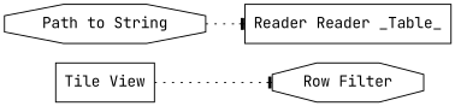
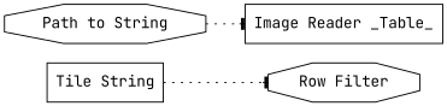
  digraph {
    fontname="JetBrains Mono"
    rankdir=LR
    node [fontname="JetBrains Mono" shape=box]
    edge [arrowhead=tee fontname="JetBrains Mono" style=dotted]
-   n1 [label="Tile View"]
+   n1 [label="Tile String"]
    n2 [label="Row Filter" shape=octagon]
-   n3 [label="Reader Reader _Table_"]
+   n3 [label="Image Reader _Table_"]
    n4 [label="Path to String" shape=octagon]
    n1 -> n2
    n4 -> n3
  }
